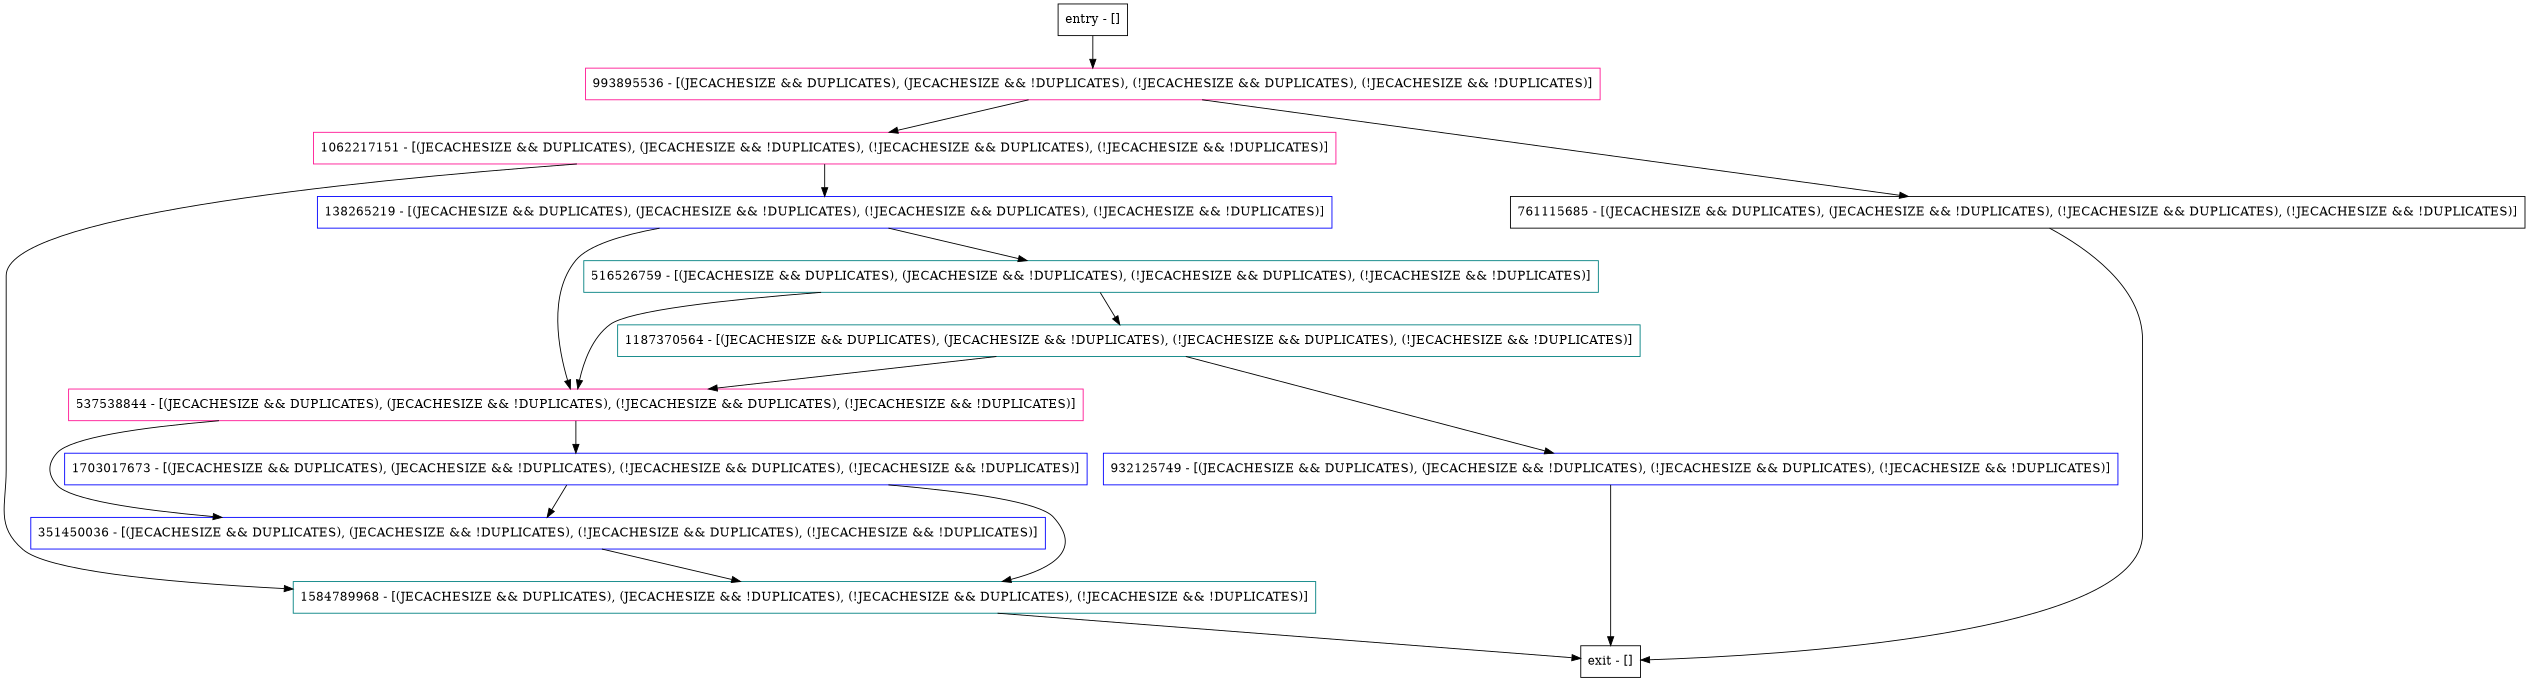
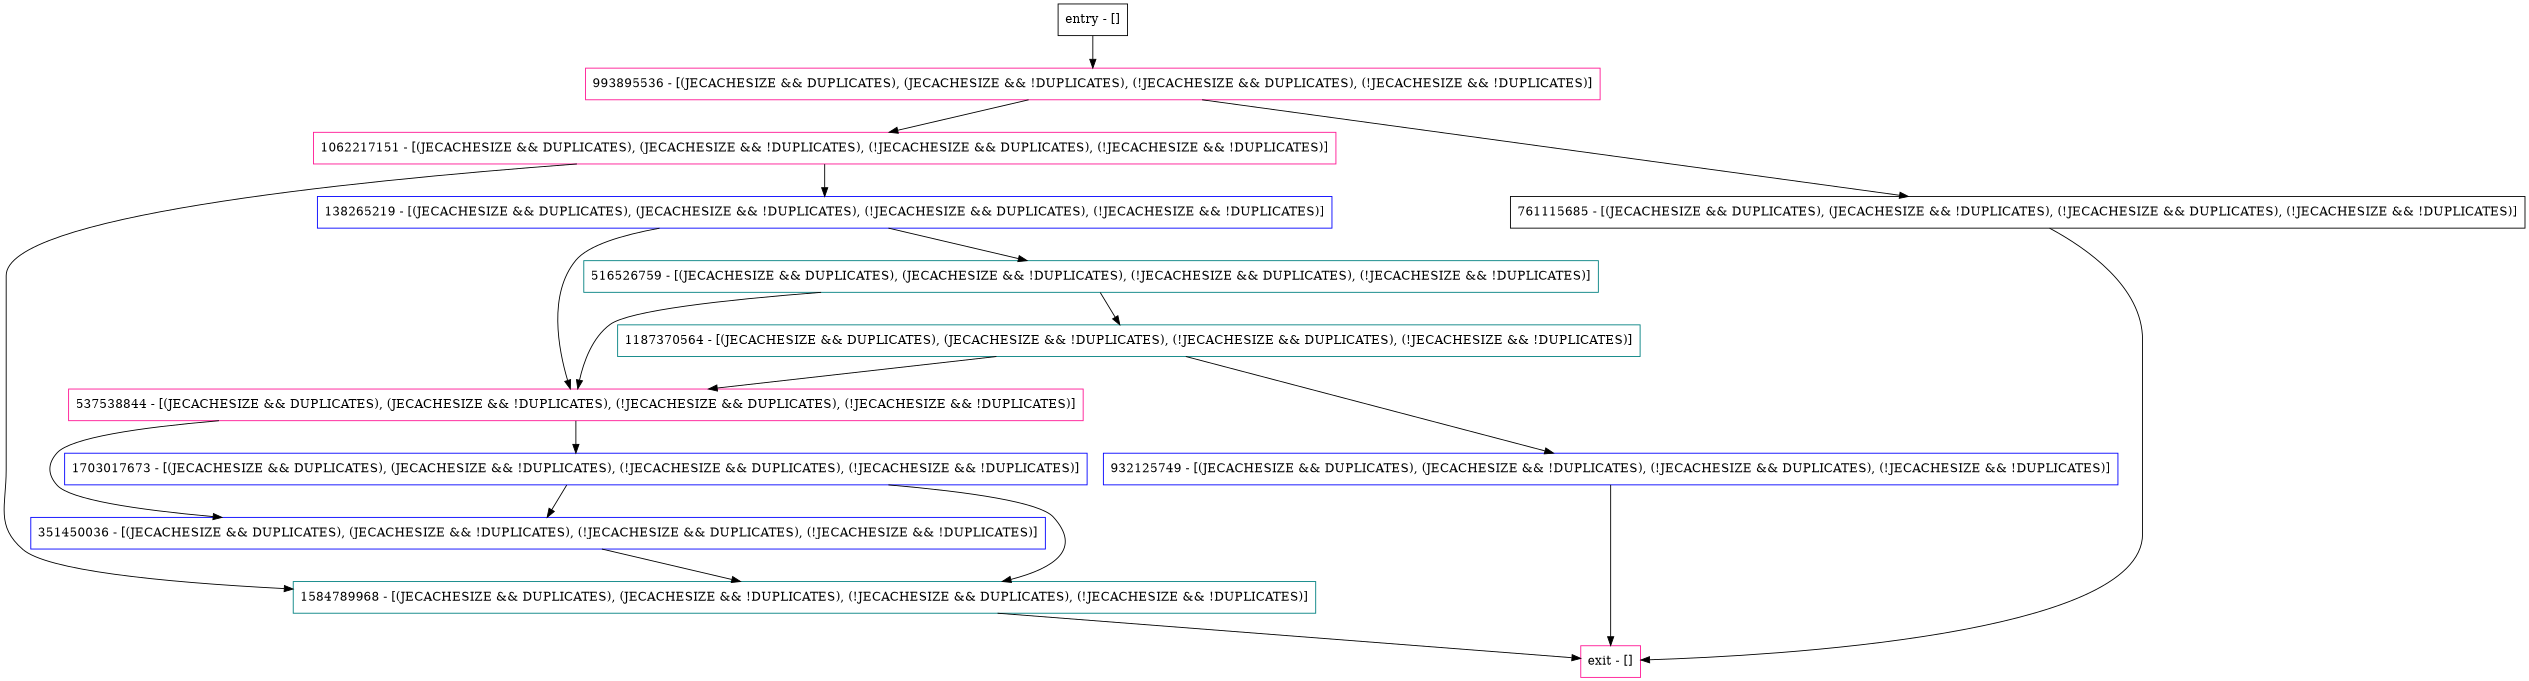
  digraph {
    node [shape=record color=deeppink]
    n1 [label="537538844 - [(JECACHESIZE && DUPLICATES), (JECACHESIZE && !DUPLICATES), (!JECACHESIZE && DUPLICATES), (!JECACHESIZE && !DUPLICATES)]"]
    n2 [label="1703017673 - [(JECACHESIZE && DUPLICATES), (JECACHESIZE && !DUPLICATES), (!JECACHESIZE && DUPLICATES), (!JECACHESIZE && !DUPLICATES)]" color=blue]
    n3 [label="351450036 - [(JECACHESIZE && DUPLICATES), (JECACHESIZE && !DUPLICATES), (!JECACHESIZE && DUPLICATES), (!JECACHESIZE && !DUPLICATES)]" color=blue]
    n4 [label="516526759 - [(JECACHESIZE && DUPLICATES), (JECACHESIZE && !DUPLICATES), (!JECACHESIZE && DUPLICATES), (!JECACHESIZE && !DUPLICATES)]" color=teal]
    n5 [label="1187370564 - [(JECACHESIZE && DUPLICATES), (JECACHESIZE && !DUPLICATES), (!JECACHESIZE && DUPLICATES), (!JECACHESIZE && !DUPLICATES)]" color=teal]
    n6 [label="932125749 - [(JECACHESIZE && DUPLICATES), (JECACHESIZE && !DUPLICATES), (!JECACHESIZE && DUPLICATES), (!JECACHESIZE && !DUPLICATES)]" color=blue]
-   n7 [label="exit - []" color=black]
+   n7 [label="exit - []"]
    n8 [label="1584789968 - [(JECACHESIZE && DUPLICATES), (JECACHESIZE && !DUPLICATES), (!JECACHESIZE && DUPLICATES), (!JECACHESIZE && !DUPLICATES)]" color=teal]
    n9 [label="1062217151 - [(JECACHESIZE && DUPLICATES), (JECACHESIZE && !DUPLICATES), (!JECACHESIZE && DUPLICATES), (!JECACHESIZE && !DUPLICATES)]"]
    n10 [label="138265219 - [(JECACHESIZE && DUPLICATES), (JECACHESIZE && !DUPLICATES), (!JECACHESIZE && DUPLICATES), (!JECACHESIZE && !DUPLICATES)]" color=blue]
    n11 [label="entry - []" color=black]
    n12 [label="993895536 - [(JECACHESIZE && DUPLICATES), (JECACHESIZE && !DUPLICATES), (!JECACHESIZE && DUPLICATES), (!JECACHESIZE && !DUPLICATES)]"]
    n13 [label="761115685 - [(JECACHESIZE && DUPLICATES), (JECACHESIZE && !DUPLICATES), (!JECACHESIZE && DUPLICATES), (!JECACHESIZE && !DUPLICATES)]" color=black]
    n1 -> n2
    n1 -> n3
    n2 -> n3
    n2 -> n8
    n3 -> n8
    n4 -> n1
    n4 -> n5
    n5 -> n1
    n5 -> n6
    n6 -> n7
    n8 -> n7
    n9 -> n8
    n9 -> n10
    n10 -> n1
    n10 -> n4
    n11 -> n12
    n12 -> n9
    n12 -> n13
    n13 -> n7
  }
